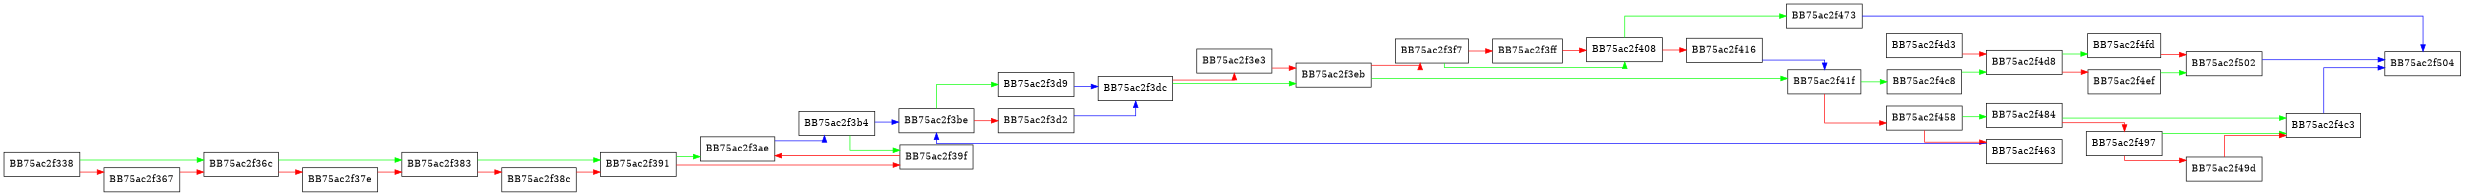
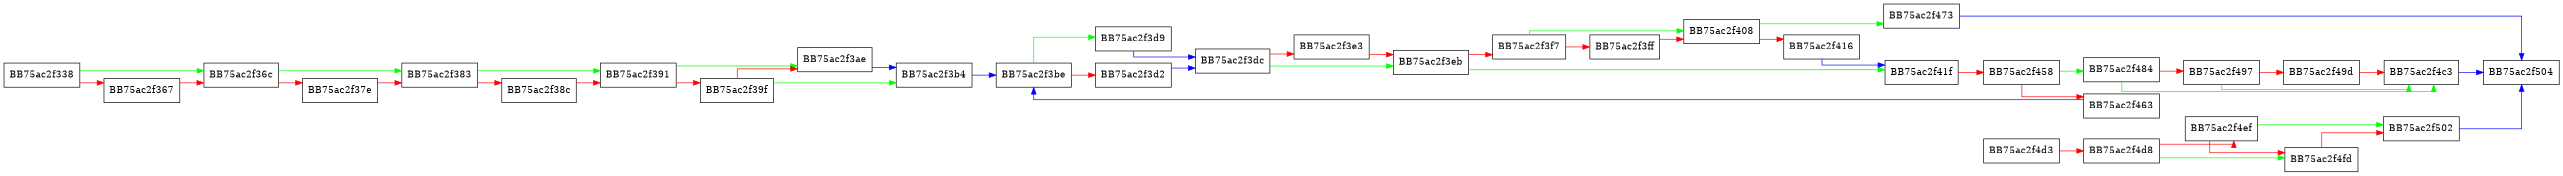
  digraph {
    rankdir=LR
    splines=ortho
    node [shape=box]
    edge [color=red]
    BB75ac2f338
    BB75ac2f36c
    BB75ac2f367
    BB75ac2f383
    BB75ac2f37e
    BB75ac2f391
    BB75ac2f38c
    BB75ac2f3ae
    BB75ac2f39f
    BB75ac2f3b4
    BB75ac2f3be
    BB75ac2f3d9
    BB75ac2f3d2
    BB75ac2f3dc
    BB75ac2f3eb
    BB75ac2f3e3
    BB75ac2f41f
    BB75ac2f3f7
-   BB75ac2f4c8
    BB75ac2f458
    BB75ac2f408
    BB75ac2f3ff
    BB75ac2f4d8
    BB75ac2f484
    BB75ac2f463
    BB75ac2f473
    BB75ac2f416
    BB75ac2f504
    BB75ac2f4fd
    BB75ac2f4ef
    BB75ac2f4d3
    BB75ac2f4c3
    BB75ac2f497
    BB75ac2f49d
    BB75ac2f502
    BB75ac2f338 -> BB75ac2f36c [color=green]
    BB75ac2f338 -> BB75ac2f367
    BB75ac2f36c -> BB75ac2f383 [color=green]
    BB75ac2f36c -> BB75ac2f37e
    BB75ac2f367 -> BB75ac2f36c
    BB75ac2f383 -> BB75ac2f391 [color=green]
    BB75ac2f383 -> BB75ac2f38c
    BB75ac2f37e -> BB75ac2f383
    BB75ac2f391 -> BB75ac2f3ae [color=green]
    BB75ac2f391 -> BB75ac2f39f
    BB75ac2f38c -> BB75ac2f391
    BB75ac2f3ae -> BB75ac2f3b4 [color=blue]
    BB75ac2f39f -> BB75ac2f3ae
-   BB75ac2f3b4 -> BB75ac2f39f [color=green]
+   BB75ac2f39f -> BB75ac2f3b4 [color=green]
    BB75ac2f3b4 -> BB75ac2f3be [color=blue]
    BB75ac2f3be -> BB75ac2f3d9 [color=green]
    BB75ac2f3be -> BB75ac2f3d2
    BB75ac2f3d9 -> BB75ac2f3dc [color=blue]
    BB75ac2f3d2 -> BB75ac2f3dc [color=blue]
    BB75ac2f3dc -> BB75ac2f3eb [color=green]
    BB75ac2f3dc -> BB75ac2f3e3
    BB75ac2f3eb -> BB75ac2f41f [color=green]
    BB75ac2f3eb -> BB75ac2f3f7
    BB75ac2f3e3 -> BB75ac2f3eb
-   BB75ac2f41f -> BB75ac2f4c8 [color=green]
    BB75ac2f41f -> BB75ac2f458
    BB75ac2f3f7 -> BB75ac2f408 [color=green]
    BB75ac2f3f7 -> BB75ac2f3ff
-   BB75ac2f4c8 -> BB75ac2f4d8 [color=green]
    BB75ac2f458 -> BB75ac2f484 [color=green]
    BB75ac2f458 -> BB75ac2f463
    BB75ac2f408 -> BB75ac2f473 [color=green]
    BB75ac2f408 -> BB75ac2f416
    BB75ac2f3ff -> BB75ac2f408
    BB75ac2f4d8 -> BB75ac2f4fd [color=green]
    BB75ac2f4d8 -> BB75ac2f4ef
    BB75ac2f484 -> BB75ac2f4c3 [color=green]
    BB75ac2f484 -> BB75ac2f497
    BB75ac2f463 -> BB75ac2f3be [color=blue]
    BB75ac2f473 -> BB75ac2f504 [color=blue]
    BB75ac2f416 -> BB75ac2f41f [color=blue]
    BB75ac2f4fd -> BB75ac2f502
+   BB75ac2f4ef -> BB75ac2f4fd
    BB75ac2f4ef -> BB75ac2f502 [color=green]
    BB75ac2f4d3 -> BB75ac2f4d8
    BB75ac2f4c3 -> BB75ac2f504 [color=blue]
    BB75ac2f497 -> BB75ac2f4c3 [color=green]
    BB75ac2f497 -> BB75ac2f49d
    BB75ac2f49d -> BB75ac2f4c3
    BB75ac2f502 -> BB75ac2f504 [color=blue]
  }
